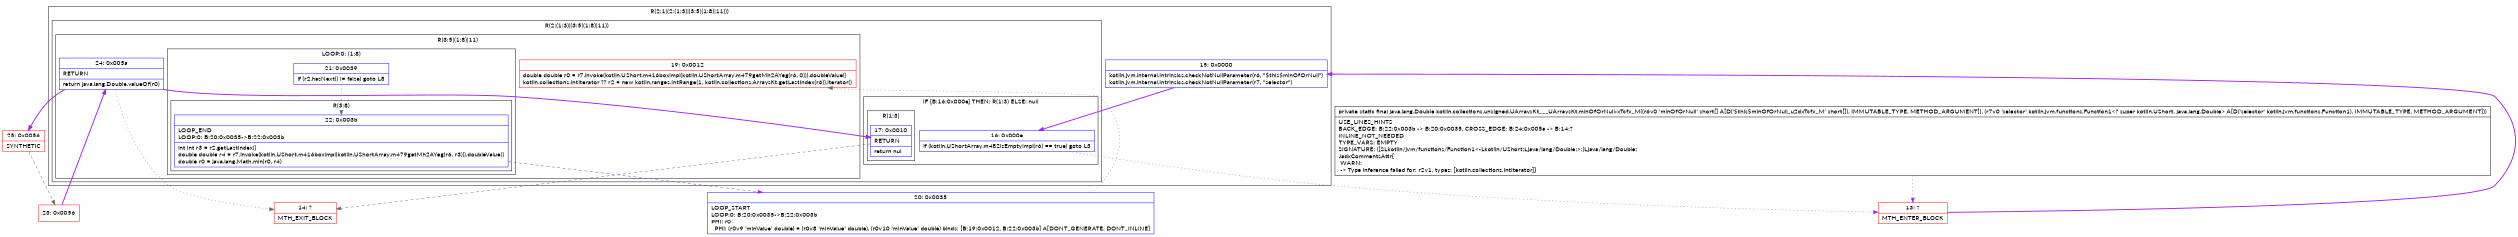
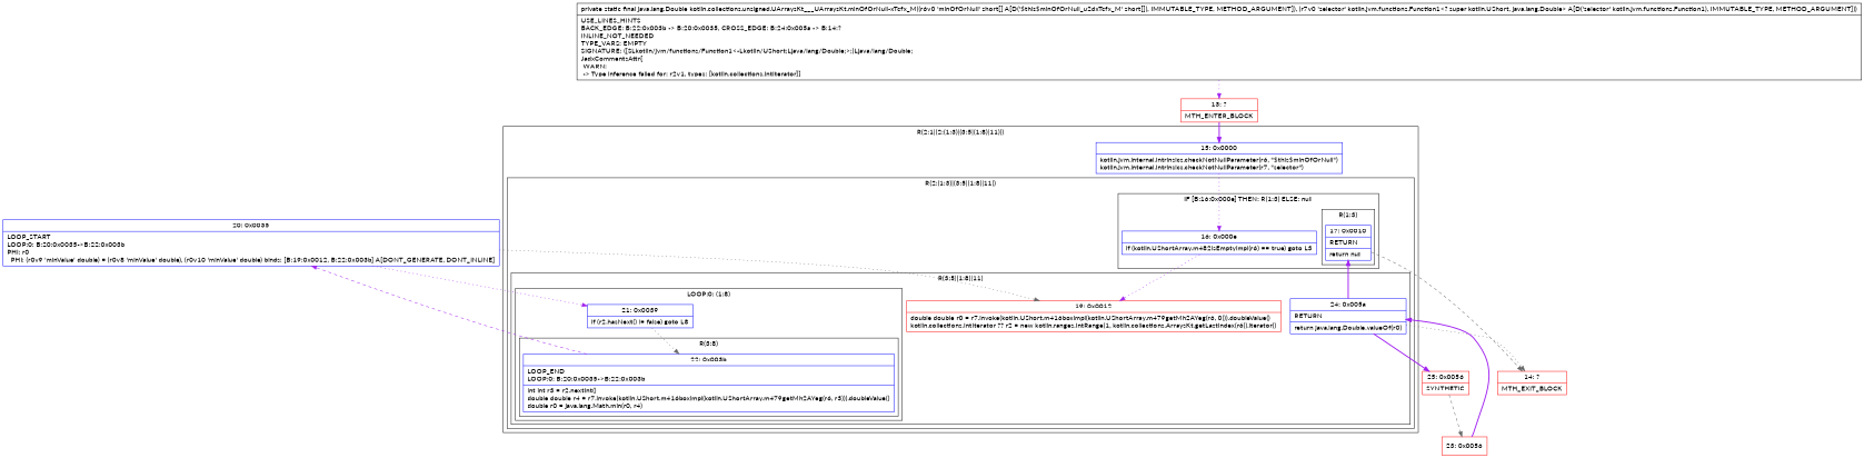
  digraph {
    fontname=Lato
    node [color=blue fontname=Lato shape=record]
    edge [color=purple fontname=Lato style=dotted]
    n1 [label="{17\:\ 0x0010|RETURN\l|return null\l}"]
    n2 [label="{16\:\ 0x000e|if (kotlin.UShortArray.m482isEmptyimpl(r6) == true) goto L3\l}"]
-   n3 [label="{22\:\ 0x003b|LOOP_END\lLOOP:0: B:20:0x0035\-\>B:22:0x003b\l|int int r3 = r2.getLastIndex()\ldouble double r4 = r7.invoke(kotlin.UShort.m416boximpl(kotlin.UShortArray.m479getMh2AYeg(r6, r3))).doubleValue()\ldouble r0 = java.lang.Math.min(r0, r4)\l}"]
+   n3 [label="{22\:\ 0x003b|LOOP_END\lLOOP:0: B:20:0x0035\-\>B:22:0x003b\l|int int r3 = r2.nextInt()\ldouble double r4 = r7.invoke(kotlin.UShort.m416boximpl(kotlin.UShortArray.m479getMh2AYeg(r6, r3))).doubleValue()\ldouble r0 = java.lang.Math.min(r0, r4)\l}"]
    n4 [label="{21\:\ 0x0039|if (r2.hasNext() != false) goto L8\l}"]
    n5 [color=red label="{19\:\ 0x0012|double double r0 = r7.invoke(kotlin.UShort.m416boximpl(kotlin.UShortArray.m479getMh2AYeg(r6, 0))).doubleValue()\lkotlin.collections.IntIterator ?? r2 = new kotlin.ranges.IntRange(1, kotlin.collections.ArraysKt.getLastIndex(r6)).iterator()\l}"]
    n6 [label="{24\:\ 0x005a|RETURN\l|return java.lang.Double.valueOf(r0)\l}"]
    n7 [label="{15\:\ 0x0000|kotlin.jvm.internal.Intrinsics.checkNotNullParameter(r6, \"$this$minOfOrNull\")\lkotlin.jvm.internal.Intrinsics.checkNotNullParameter(r7, \"selector\")\l}"]
    n8 [color=red label="{14\:\ ?|MTH_EXIT_BLOCK\l}"]
    n9 [label="{20\:\ 0x0035|LOOP_START\lLOOP:0: B:20:0x0035\-\>B:22:0x003b\lPHI: r0 \l  PHI: (r0v9 'minValue' double) = (r0v8 'minValue' double), (r0v10 'minValue' double) binds: [B:19:0x0012, B:22:0x003b] A[DONT_GENERATE, DONT_INLINE]\l}"]
    n10 [color=red label="{25\:\ 0x0056|SYNTHETIC\l}"]
    n11 [color=red label="{23\:\ 0x0056}"]
    n12 [color=red label="{13\:\ ?|MTH_ENTER_BLOCK\l}"]
    n13 [label="{private static final java.lang.Double kotlin.collections.unsigned.UArraysKt___UArraysKt.minOfOrNull\-xTcfx_M((r6v0 'minOfOrNull' short[] A[D('$this$minOfOrNull_u2dxTcfx_M' short[]), IMMUTABLE_TYPE, METHOD_ARGUMENT]), (r7v0 'selector' kotlin.jvm.functions.Function1\<? super kotlin.UShort, java.lang.Double\> A[D('selector' kotlin.jvm.functions.Function1), IMMUTABLE_TYPE, METHOD_ARGUMENT]))  | USE_LINES_HINTS\lBACK_EDGE: B:22:0x003b \-\> B:20:0x0035, CROSS_EDGE: B:24:0x005a \-\> B:14:?\lINLINE_NOT_NEEDED\lTYPE_VARS: EMPTY\lSIGNATURE: ([SLkotlin\/jvm\/functions\/Function1\<\-Lkotlin\/UShort;Ljava\/lang\/Double;\>;)Ljava\/lang\/Double;\lJadxCommentsAttr\{\l WARN: \l \-\> Type inference failed for: r2v1, types: [kotlin.collections.IntIterator]\}\l}" color=""]
    subgraph cluster_1 {
      label="R(2:1|(2:(1:3)|(3:5|(1:8)|11)))"
      n7
      subgraph cluster_2 {
        label="R(2:(1:3)|(3:5|(1:8)|11))"
        subgraph cluster_3 {
          label="IF [B:16:0x000e] THEN: R(1:3) ELSE: null"
          n2
          subgraph cluster_4 {
            label="R(1:3)"
            n1
          }
        }
        subgraph cluster_5 {
          label="R(3:5|(1:8)|11)"
          n5
          n6
          subgraph cluster_6 {
            label="LOOP:0: (1:8)"
            n4
            subgraph cluster_7 {
              label="R(3:8)"
              n3
            }
          }
        }
      }
    }
    n1 -> n8 [color=gray40 style=dashed]
-   n2 -> n12
+   n2 -> n5
    n3 -> n9 [style=dashed]
    n4 -> n3 [color=gray40]
    n6 -> n1 [style=bold]
    n6 -> n8 [color=gray40]
    n6 -> n10 [style=bold]
-   n7 -> n2 [style=bold]
+   n7 -> n2
+   n9 -> n4
    n9 -> n5 [color=gray40]
    n10 -> n11 [color=gray40 style=dashed]
    n11 -> n6 [style=bold]
    n12 -> n7 [style=bold]
    n13 -> n12
  }
